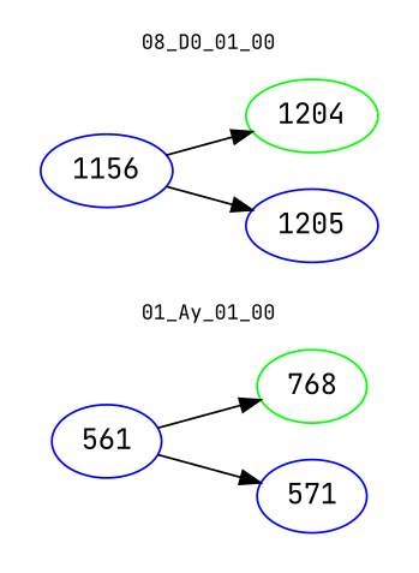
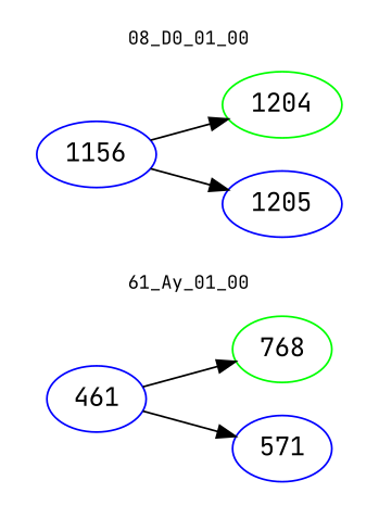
  digraph {
    fontname="JetBrains Mono"
    rankdir=LR
    node [color=blue fontname="JetBrains Mono"]
    edge [color=black fontname="JetBrains Mono"]
-   n1 [label=561]
+   n1 [label=461]
    n2 [label=571]
    n3 [color=green label=768]
    n4 [label=1156]
    n5 [label=1205]
    n6 [color=green label=1204]
    subgraph cluster_1 {
      color=white
      fontsize=10
-     label="01_Ay_01_00"
+     label="61_Ay_01_00"
      n1
      n2
      n3
    }
    subgraph cluster_2 {
      color=white
      fontsize=10
      label="08_D0_01_00"
      n4
      n5
      n6
    }
    n1 -> n2
    n1 -> n3
    n4 -> n5
    n4 -> n6
  }
